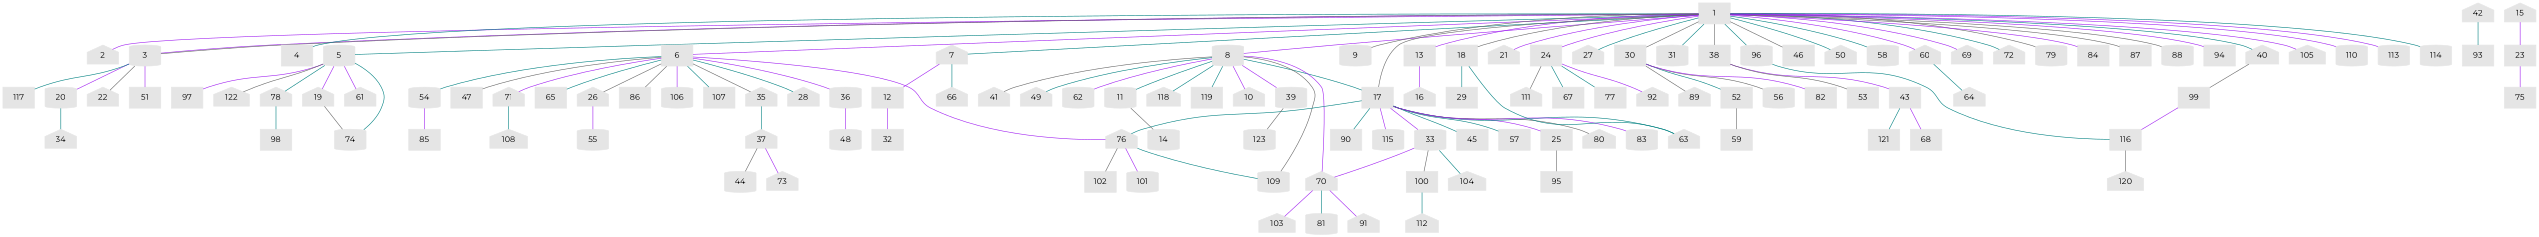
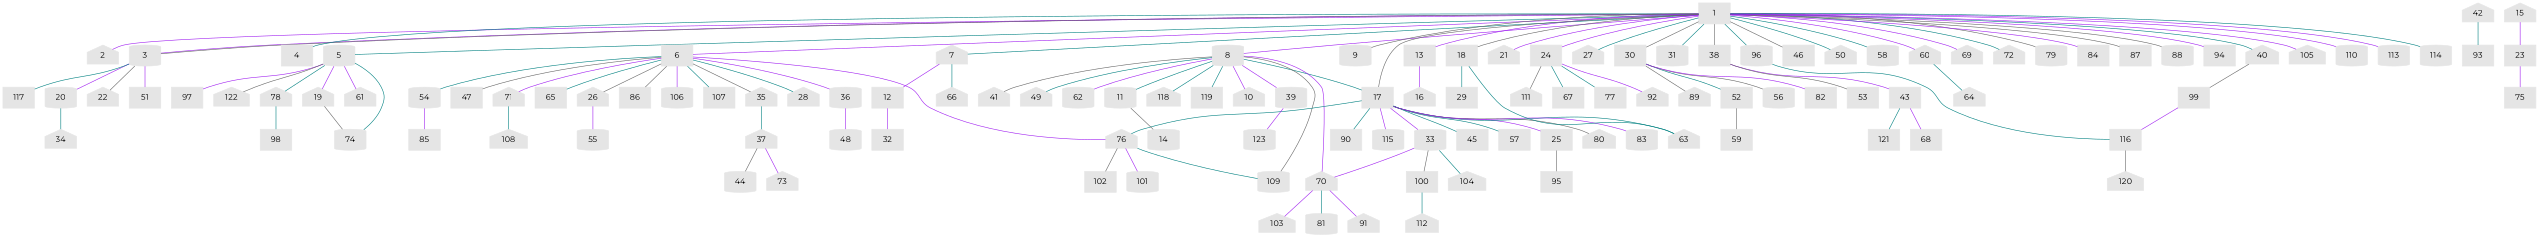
  graph {
    fontname=Montserrat
    node [color=gray90 fontname=Montserrat shape=box style=filled]
    edge [color=purple fontname=Montserrat]
    2 [shape=house]
    1
    3 [shape=cylinder]
    4
    5 [shape=cylinder]
    6
    7 [shape=house]
    8 [shape=cylinder]
    9 [shape=cylinder]
    13
    17
    18
    21 [shape=house]
    24
    27 [shape=house]
    30
    31 [shape=cylinder]
    38
    40 [shape=house]
    46
    50 [shape=house]
    58 [shape=cylinder]
    60 [shape=house]
    69 [shape=house]
    72 [shape=house]
    79 [shape=cylinder]
    84
    87
    88 [shape=cylinder]
    94
    96 [shape=cylinder]
    105 [shape=house]
    110 [shape=cylinder]
    113 [shape=cylinder]
    114 [shape=cylinder]
    20 [shape=cylinder]
    22 [shape=house]
    51
    117
    19 [shape=house]
    61 [shape=house]
    78 [shape=house]
    97
    122 [shape=house]
    74 [shape=cylinder]
    26 [shape=house]
    28 [shape=house]
    35 [shape=house]
    36 [shape=cylinder]
    47
    54 [shape=cylinder]
    65
    71 [shape=house]
    76 [shape=house]
    86
    106 [shape=cylinder]
    107
    12
    66 [shape=house]
    10 [shape=house]
    11 [shape=cylinder]
    39 [shape=cylinder]
    41 [shape=house]
    49 [shape=house]
    62 [shape=cylinder]
    70 [shape=house]
    109 [shape=cylinder]
    118 [shape=house]
    119
    16 [shape=house]
    25
    33 [shape=cylinder]
    45
    57
    63 [shape=house]
    80 [shape=house]
    83 [shape=cylinder]
    90
    115 [shape=cylinder]
    29
    67
    77
    92 [shape=house]
    111 [shape=house]
    52
    56 [shape=cylinder]
    82
    89 [shape=house]
    43
    53
    99
    64 [shape=house]
    116
    34 [shape=house]
    42 [shape=house]
    93
    98
    55 [shape=cylinder]
    37 [shape=house]
    48 [shape=cylinder]
    85
    108 [shape=house]
    101 [shape=cylinder]
    102
    32
    14 [shape=cylinder]
    123 [shape=cylinder]
    81 [shape=cylinder]
    91 [shape=house]
    103 [shape=house]
    15 [shape=house]
    23
    75
    95
    100
    104 [shape=house]
    59
    112 [shape=house]
    44 [shape=cylinder]
    73 [shape=house]
    68
    121
    120 [shape=house]
    1 -- 2
    1 -- 3
    1 -- 3 [color=gray40]
    1 -- 4 [color=teal]
    1 -- 5 [color=teal]
    1 -- 6
    1 -- 7 [color=teal]
    1 -- 8
    1 -- 9 [color=gray40]
    1 -- 13
    1 -- 17 [color=gray40]
    1 -- 18 [color=gray40]
    1 -- 21
    1 -- 24
    1 -- 27 [color=teal]
    1 -- 30 [color=gray40]
    1 -- 31 [color=teal]
    1 -- 38 [color=gray40]
    1 -- 40 [color=teal]
    1 -- 46 [color=gray40]
    1 -- 50 [color=teal]
    1 -- 58 [color=teal]
    1 -- 60
    1 -- 69
    1 -- 72 [color=teal]
    1 -- 79 [color=gray40]
    1 -- 84
    1 -- 87 [color=gray40]
    1 -- 88 [color=gray40]
    1 -- 94
    1 -- 96 [color=teal]
    1 -- 105
    1 -- 110
    1 -- 113
    1 -- 114 [color=teal]
    3 -- 20
    3 -- 22 [color=gray40]
    3 -- 51
    3 -- 117 [color=teal]
    5 -- 19
    5 -- 61
    5 -- 78 [color=teal]
    5 -- 97
    5 -- 122 [color=gray40]
    5 -- 74 [color=teal]
    6 -- 26 [color=gray40]
    6 -- 28 [color=teal]
    6 -- 35 [color=gray40]
    6 -- 36
    6 -- 47 [color=gray40]
    6 -- 54 [color=teal]
    6 -- 65 [color=teal]
    6 -- 71
    6 -- 76
    6 -- 86 [color=gray40]
    6 -- 106
    6 -- 107 [color=teal]
    7 -- 12
    7 -- 66 [color=teal]
    8 -- 17 [color=teal]
    8 -- 10
    8 -- 11 [color=teal]
    8 -- 39
    8 -- 41 [color=gray40]
    8 -- 49 [color=teal]
    8 -- 62
    8 -- 70
    8 -- 109 [color=gray40]
    8 -- 118 [color=teal]
    8 -- 119 [color=teal]
    13 -- 16
    17 -- 76 [color=teal]
    17 -- 25
    17 -- 33
    17 -- 45 [color=teal]
    17 -- 57 [color=teal]
    17 -- 63 [color=teal]
    17 -- 80 [color=gray40]
    17 -- 83
    17 -- 90 [color=teal]
    17 -- 115
    18 -- 63 [color=teal]
    18 -- 29 [color=teal]
    24 -- 67 [color=teal]
    24 -- 77 [color=teal]
    24 -- 92
    24 -- 111 [color=gray40]
    30 -- 52 [color=teal]
    30 -- 56 [color=gray40]
    30 -- 82
    30 -- 89 [color=gray40]
    38 -- 43
    38 -- 53 [color=gray40]
    40 -- 99 [color=gray40]
    60 -- 64 [color=teal]
    96 -- 116 [color=teal]
    20 -- 34 [color=teal]
    19 -- 74 [color=gray40]
    78 -- 98 [color=teal]
    26 -- 55
    35 -- 37 [color=teal]
    36 -- 48
    54 -- 85
    71 -- 108 [color=teal]
    76 -- 109 [color=teal]
    76 -- 101
    76 -- 102 [color=gray40]
    12 -- 32
    11 -- 14 [color=gray40]
-   39 -- 123 [color=gray40]
+   39 -- 123
    70 -- 81 [color=teal]
    70 -- 91
    70 -- 103
    25 -- 95 [color=gray40]
    33 -- 70
    33 -- 100 [color=gray40]
    33 -- 104 [color=teal]
    52 -- 59 [color=gray40]
    43 -- 68
    43 -- 121 [color=teal]
    99 -- 116
    116 -- 120 [color=gray40]
    42 -- 93 [color=teal]
    37 -- 44 [color=gray40]
    37 -- 73
    15 -- 23
    23 -- 75
    100 -- 112 [color=teal]
  }
